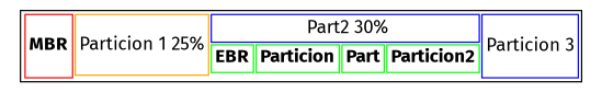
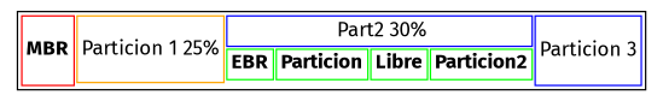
  digraph {
    fontname="Fira Sans"
-   n1 [label=<     <table>         <tr>             <td rowspan="4" color="red"><b>MBR</b></td>             <td rowspan="3" color="orange">Particion 1 25%</td>             <td colspan="4" color="blue"> Part2 30%</td>             <td rowspan="4" color ="blue">Particion 3</td>         </tr>         <tr>                 <td color="green"><b>EBR</b></td>                 <td color="green"><b>Particion</b></td>                 <td color="green"><b>Part</b></td>                 <td color="green"><b>Particion2</b></td>         </tr>     </table>     > shape=plaintext fontname="Fira Sans"]
+   n1 [label=<     <table>         <tr>             <td rowspan="4" color="red"><b>MBR</b></td>             <td rowspan="3" color="orange">Particion 1 25%</td>             <td colspan="4" color="blue"> Part2 30%</td>             <td rowspan="4" color ="blue">Particion 3</td>         </tr>         <tr>                 <td color="green"><b>EBR</b></td>                 <td color="green"><b>Particion</b></td>                 <td color="green"><b>Libre</b></td>                 <td color="green"><b>Particion2</b></td>         </tr>     </table>     > shape=plaintext fontname="Fira Sans"]
  }
